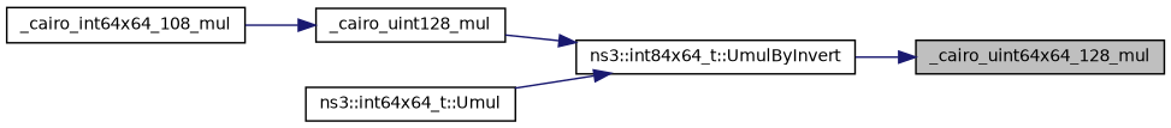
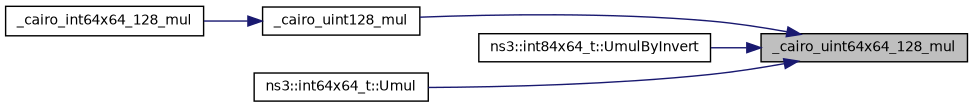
  digraph {
    fontname="DejaVu Sans"
    rankdir=RL
    node [color=black fillcolor=white fontname="DejaVu Sans" fontsize=10 shape=record style=filled]
    edge [color=midnightblue dir=back fontname="DejaVu Sans" fontsize=10 labelfontname=Helvetica labelfontsize=10 style=solid]
    n1 [fillcolor=grey75 fontcolor=black height=0.2 label=_cairo_uint64x64_128_mul width=0.4]
    n2 [height=0.2 label=_cairo_uint128_mul width=0.4]
    n3 [height=0.2 label="ns3::int64x64_t::Umul" width=0.4]
    n4 [height=0.2 label="ns3::int84x64_t::UmulByInvert" width=0.4]
-   n5 [height=0.2 label=_cairo_int64x64_108_mul width=0.4]
-   n4 -> n2
-   n4 -> n3
+   n5 [height=0.2 label=_cairo_int64x64_128_mul width=0.4]
+   n1 -> n2
+   n1 -> n3
    n1 -> n4
    n2 -> n5
  }
